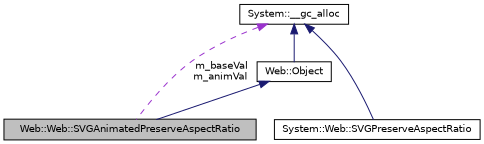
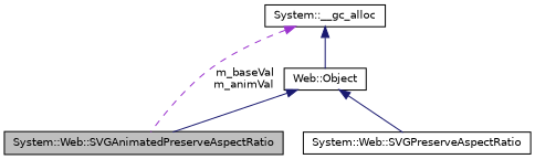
  digraph {
    node [color=black fillcolor=white fontname=Helvetica fontsize=10 shape=record style=filled]
    edge [color=midnightblue dir=back fontname=Helvetica fontsize=10 labelfontname=Helvetica labelfontsize=10 style=solid]
-   n1 [fillcolor=grey75 fontcolor=black height=0.2 label="Web::Web::SVGAnimatedPreserveAspectRatio" width=0.4]
+   n1 [fillcolor=grey75 fontcolor=black height=0.2 label="System::Web::SVGAnimatedPreserveAspectRatio" width=0.4]
    n2 [height=0.2 label="Web::Object" width=0.4]
    n3 [height=0.2 label="System::Web::SVGPreserveAspectRatio" width=0.4]
    n4 [height=0.2 label="System::__gc_alloc" width=0.4]
    n2 -> n1
-   n4 -> n3
+   n2 -> n3
    n4 -> n1 [color=darkorchid3 label=" m_baseVal\nm_animVal" style=dashed]
    n4 -> n2
  }
